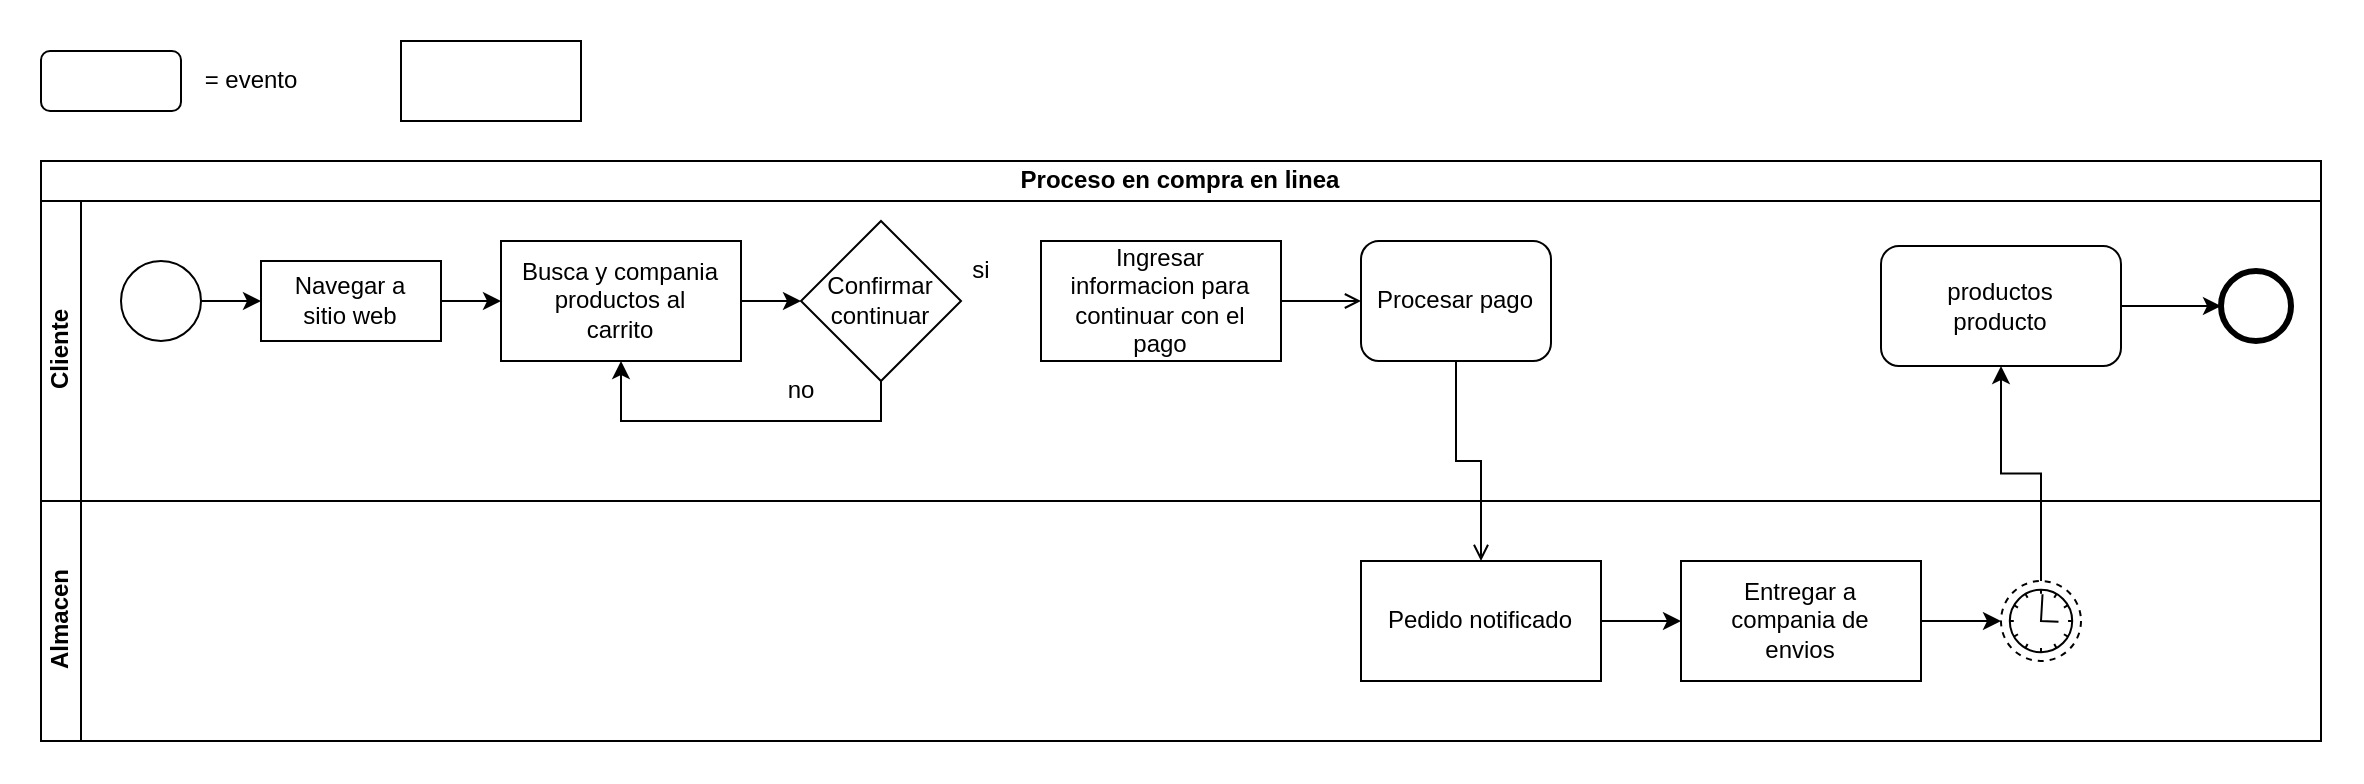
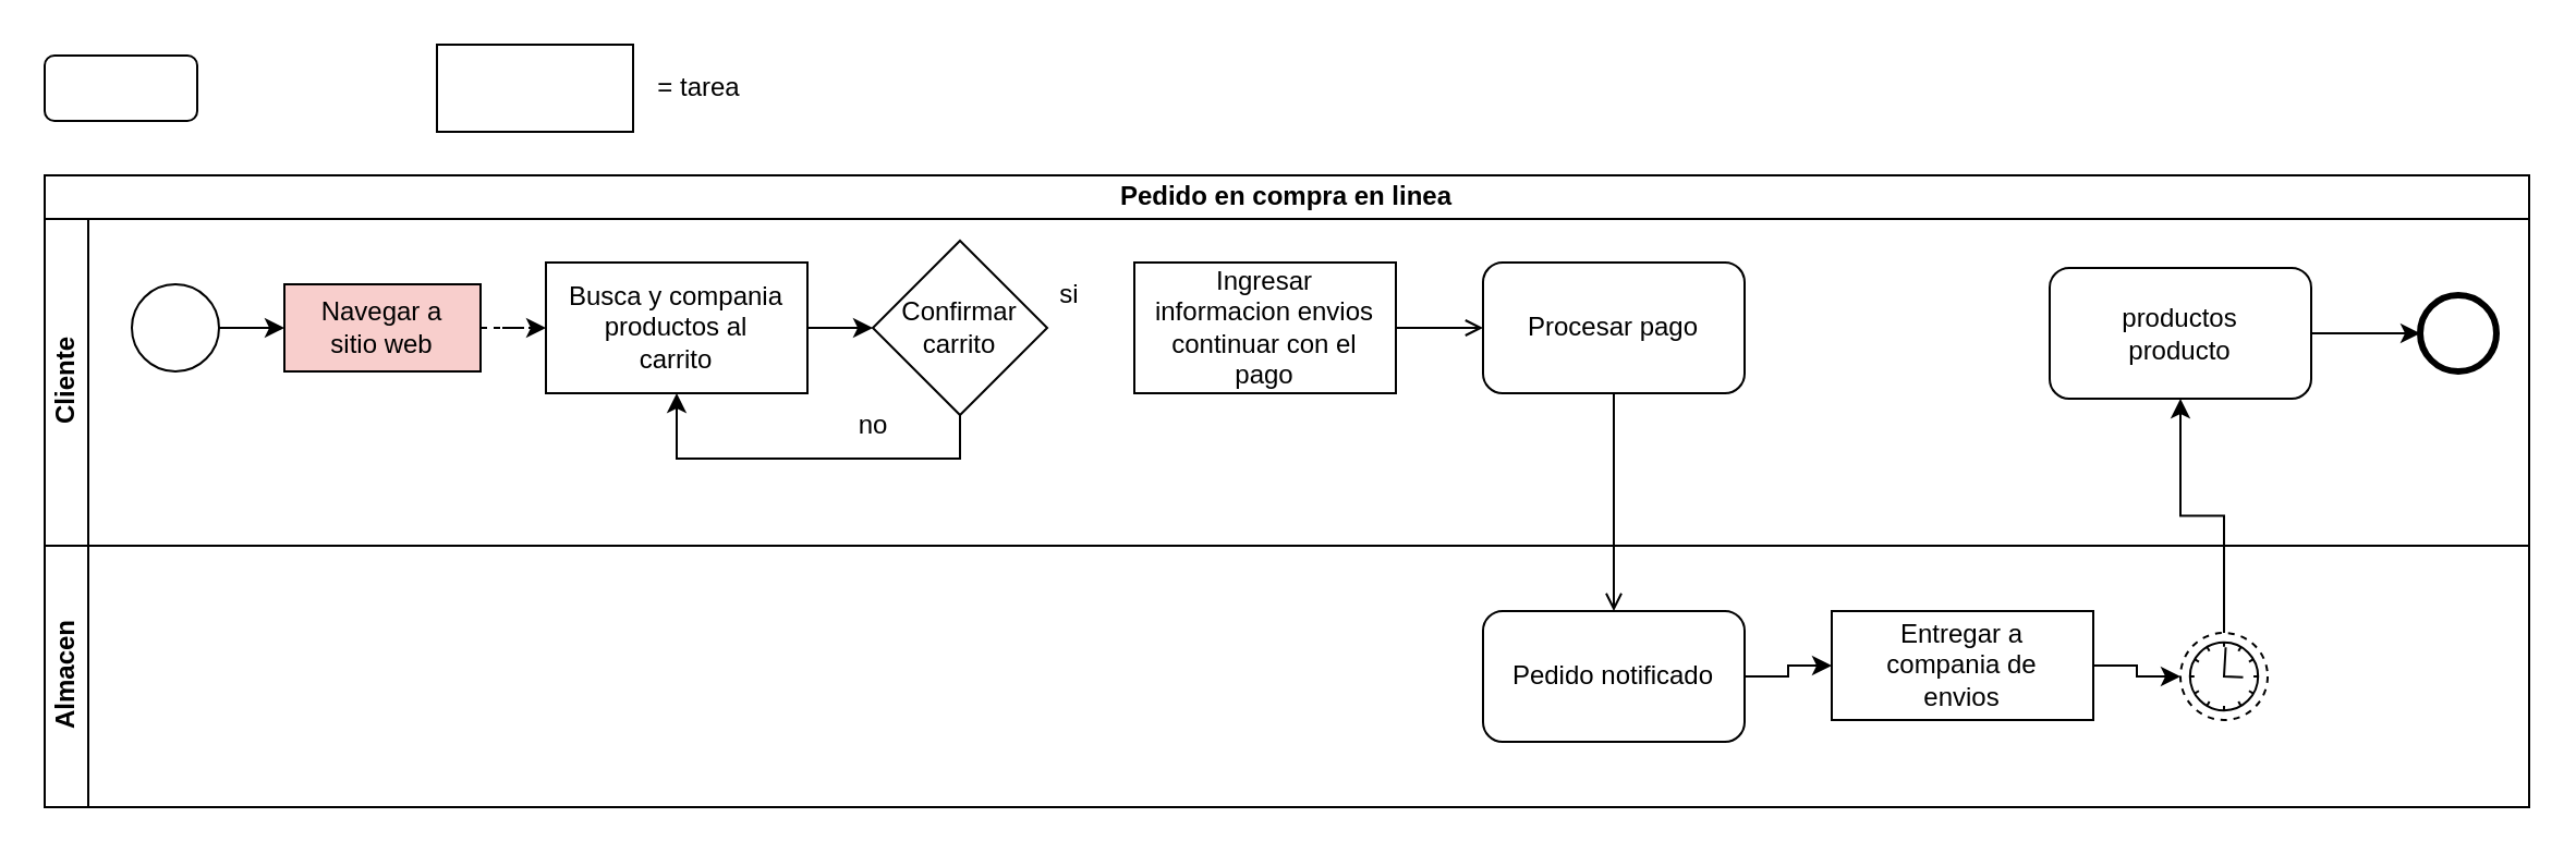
  <mxCell id="0" />
  <mxCell id="1" parent="0" />
- <mxCell id="2" value="Proceso en compra en linea" style="swimlane;html=1;childLayout=stackLayout;resizeParent=1;resizeParentMax=0;horizontal=1;startSize=20;horizontalStack=0;whiteSpace=wrap;" vertex="1" parent="1"><mxGeometry x="20" y="80" width="1140" height="290" as="geometry" /></mxCell>
+ <mxCell id="2" value="Pedido en compra en linea" style="swimlane;html=1;childLayout=stackLayout;resizeParent=1;resizeParentMax=0;horizontal=1;startSize=20;horizontalStack=0;whiteSpace=wrap;" vertex="1" parent="1"><mxGeometry x="20" y="80" width="1140" height="290" as="geometry" /></mxCell>
  <mxCell id="3" value="Cliente" style="swimlane;html=1;startSize=20;horizontal=0;" vertex="1" parent="2"><mxGeometry y="20" width="1140" height="150" as="geometry" /></mxCell>
  <mxCell id="4" style="edgeStyle=orthogonalEdgeStyle;rounded=0;orthogonalLoop=1;jettySize=auto;html=1;exitX=1;exitY=0.5;exitDx=0;exitDy=0;exitPerimeter=0;entryX=0;entryY=0.5;entryDx=0;entryDy=0;" edge="1" parent="3" source="5" target="7"><mxGeometry relative="1" as="geometry" /></mxCell>
  <mxCell id="5" value="" style="points=[[0.145,0.145,0],[0.5,0,0],[0.855,0.145,0],[1,0.5,0],[0.855,0.855,0],[0.5,1,0],[0.145,0.855,0],[0,0.5,0]];shape=mxgraph.bpmn.event;html=1;verticalLabelPosition=bottom;labelBackgroundColor=#ffffff;verticalAlign=top;align=center;perimeter=ellipsePerimeter;outlineConnect=0;aspect=fixed;outline=standard;symbol=general;" vertex="1" parent="3"><mxGeometry x="40" y="30" width="40" height="40" as="geometry" /></mxCell>
- <mxCell id="6" value="" style="edgeStyle=orthogonalEdgeStyle;rounded=0;orthogonalLoop=1;jettySize=auto;html=1;" edge="1" parent="3" source="7" target="9"><mxGeometry relative="1" as="geometry" /></mxCell>
- <mxCell id="7" value="&lt;div&gt;Navegar a&lt;/div&gt;&lt;div&gt;sitio web&lt;br&gt;&lt;/div&gt;" style="rounded=0;whiteSpace=wrap;html=1;" vertex="1" parent="3"><mxGeometry x="110" y="30" width="90" height="40" as="geometry" /></mxCell>
+ <mxCell id="6" value="" style="edgeStyle=orthogonalEdgeStyle;rounded=0;orthogonalLoop=1;jettySize=auto;html=1;dashed=1;" edge="1" parent="3" source="7" target="9"><mxGeometry relative="1" as="geometry" /></mxCell>
+ <mxCell id="7" value="&lt;div&gt;Navegar a&lt;/div&gt;&lt;div&gt;sitio web&lt;br&gt;&lt;/div&gt;" style="rounded=0;whiteSpace=wrap;html=1;fillColor=#f8cecc;" vertex="1" parent="3"><mxGeometry x="110" y="30" width="90" height="40" as="geometry" /></mxCell>
  <mxCell id="8" value="" style="edgeStyle=orthogonalEdgeStyle;rounded=0;orthogonalLoop=1;jettySize=auto;html=1;" edge="1" parent="3" source="9" target="13"><mxGeometry relative="1" as="geometry" /></mxCell>
  <mxCell id="9" value="&lt;div&gt;Busca y compania&lt;/div&gt;&lt;div&gt;productos al&lt;/div&gt;&lt;div&gt;carrito&lt;br&gt;&lt;/div&gt;" style="whiteSpace=wrap;html=1;rounded=0;" vertex="1" parent="3"><mxGeometry x="230" y="20" width="120" height="60" as="geometry" /></mxCell>
  <mxCell id="10" value="" style="edgeStyle=orthogonalEdgeStyle;rounded=0;orthogonalLoop=1;jettySize=auto;html=1;endArrow=open;" edge="1" parent="3" source="11" target="16"><mxGeometry relative="1" as="geometry" /></mxCell>
- <mxCell id="11" value="&lt;div&gt;Ingresar&lt;/div&gt;&lt;div&gt;informacion para&lt;/div&gt;&lt;div&gt;continuar con el&lt;/div&gt;&lt;div&gt;pago&lt;br&gt;&lt;/div&gt;" style="whiteSpace=wrap;html=1;rounded=0;" vertex="1" parent="3"><mxGeometry x="500" y="20" width="120" height="60" as="geometry" /></mxCell>
+ <mxCell id="11" value="&lt;div&gt;Ingresar&lt;/div&gt;&lt;div&gt;informacion envios&lt;/div&gt;&lt;div&gt;continuar con el&lt;/div&gt;&lt;div&gt;pago&lt;br&gt;&lt;/div&gt;" style="whiteSpace=wrap;html=1;rounded=0;" vertex="1" parent="3"><mxGeometry x="500" y="20" width="120" height="60" as="geometry" /></mxCell>
  <mxCell id="12" style="edgeStyle=orthogonalEdgeStyle;rounded=0;orthogonalLoop=1;jettySize=auto;html=1;exitX=0.5;exitY=1;exitDx=0;exitDy=0;entryX=0.5;entryY=1;entryDx=0;entryDy=0;" edge="1" parent="3" source="13" target="9"><mxGeometry relative="1" as="geometry" /></mxCell>
- <mxCell id="13" value="&lt;div&gt;Confirmar&lt;/div&gt;&lt;div&gt;continuar&lt;br&gt;&lt;/div&gt;" style="rhombus;whiteSpace=wrap;html=1;rounded=0;" vertex="1" parent="3"><mxGeometry x="380" y="10" width="80" height="80" as="geometry" /></mxCell>
+ <mxCell id="13" value="&lt;div&gt;Confirmar&lt;/div&gt;&lt;div&gt;carrito&lt;br&gt;&lt;/div&gt;" style="rhombus;whiteSpace=wrap;html=1;rounded=0;" vertex="1" parent="3"><mxGeometry x="380" y="10" width="80" height="80" as="geometry" /></mxCell>
  <mxCell id="14" value="&lt;div&gt;si&lt;/div&gt;" style="text;html=1;align=center;verticalAlign=middle;resizable=0;points=[];autosize=1;strokeColor=none;fillColor=none;" vertex="1" parent="3"><mxGeometry x="455" y="20" width="30" height="30" as="geometry" /></mxCell>
  <mxCell id="15" value="no" style="text;html=1;align=center;verticalAlign=middle;resizable=0;points=[];autosize=1;strokeColor=none;fillColor=none;" vertex="1" parent="3"><mxGeometry x="360" y="80" width="40" height="30" as="geometry" /></mxCell>
- <mxCell id="16" value="Procesar pago" style="rounded=1;whiteSpace=wrap;html=1;" vertex="1" parent="3"><mxGeometry x="660" y="20" width="95" height="60" as="geometry" /></mxCell>
+ <mxCell id="16" value="Procesar pago" style="rounded=1;whiteSpace=wrap;html=1;" vertex="1" parent="3"><mxGeometry x="660" y="20" width="120" height="60" as="geometry" /></mxCell>
  <mxCell id="17" value="" style="points=[[0.145,0.145,0],[0.5,0,0],[0.855,0.145,0],[1,0.5,0],[0.855,0.855,0],[0.5,1,0],[0.145,0.855,0],[0,0.5,0]];shape=mxgraph.bpmn.event;html=1;verticalLabelPosition=bottom;labelBackgroundColor=#ffffff;verticalAlign=top;align=center;perimeter=ellipsePerimeter;outlineConnect=0;aspect=fixed;outline=end;symbol=terminate2;" vertex="1" parent="3"><mxGeometry x="1090" y="35" width="35" height="35" as="geometry" /></mxCell>
  <mxCell id="18" value="" style="edgeStyle=orthogonalEdgeStyle;rounded=0;orthogonalLoop=1;jettySize=auto;html=1;" edge="1" parent="3" source="19" target="17"><mxGeometry relative="1" as="geometry" /></mxCell>
  <mxCell id="19" value="&lt;div&gt;productos&lt;/div&gt;&lt;div&gt;producto&lt;br&gt;&lt;/div&gt;" style="rounded=1;whiteSpace=wrap;html=1;" vertex="1" parent="3"><mxGeometry x="920" y="22.5" width="120" height="60" as="geometry" /></mxCell>
  <mxCell id="20" value="Almacen" style="swimlane;html=1;startSize=20;horizontal=0;" vertex="1" parent="2"><mxGeometry y="170" width="1140" height="120" as="geometry" /></mxCell>
  <mxCell id="21" value="" style="edgeStyle=orthogonalEdgeStyle;rounded=0;orthogonalLoop=1;jettySize=auto;html=1;" edge="1" parent="20" source="22" target="24"><mxGeometry relative="1" as="geometry" /></mxCell>
- <mxCell id="22" value="Pedido notificado" style="whiteSpace=wrap;html=1;rounded=0;" vertex="1" parent="20"><mxGeometry x="660" y="30" width="120" height="60" as="geometry" /></mxCell>
+ <mxCell id="22" value="Pedido notificado" style="rounded=1;whiteSpace=wrap;html=1;" vertex="1" parent="20"><mxGeometry x="660" y="30" width="120" height="60" as="geometry" /></mxCell>
  <mxCell id="23" value="" style="edgeStyle=orthogonalEdgeStyle;rounded=0;orthogonalLoop=1;jettySize=auto;html=1;" edge="1" parent="20" source="24" target="25"><mxGeometry relative="1" as="geometry" /></mxCell>
- <mxCell id="24" value="&lt;div&gt;Entregar a&lt;/div&gt;&lt;div&gt;compania de&lt;/div&gt;&lt;div&gt;envios&lt;br&gt;&lt;/div&gt;" style="rounded=0;whiteSpace=wrap;html=1;" vertex="1" parent="20"><mxGeometry x="820" y="30" width="120" height="60" as="geometry" /></mxCell>
+ <mxCell id="24" value="&lt;div&gt;Entregar a&lt;/div&gt;&lt;div&gt;compania de&lt;/div&gt;&lt;div&gt;envios&lt;br&gt;&lt;/div&gt;" style="rounded=0;whiteSpace=wrap;html=1;" vertex="1" parent="20"><mxGeometry x="820" y="30" width="120" height="50" as="geometry" /></mxCell>
  <mxCell id="25" value="" style="points=[[0.145,0.145,0],[0.5,0,0],[0.855,0.145,0],[1,0.5,0],[0.855,0.855,0],[0.5,1,0],[0.145,0.855,0],[0,0.5,0]];shape=mxgraph.bpmn.event;html=1;verticalLabelPosition=bottom;labelBackgroundColor=#ffffff;verticalAlign=top;align=center;perimeter=ellipsePerimeter;outlineConnect=0;aspect=fixed;outline=eventNonint;symbol=timer;" vertex="1" parent="20"><mxGeometry x="980" y="40" width="40" height="40" as="geometry" /></mxCell>
  <mxCell id="26" value="" style="edgeStyle=orthogonalEdgeStyle;rounded=0;orthogonalLoop=1;jettySize=auto;html=1;endArrow=open;" edge="1" parent="2" source="16" target="22"><mxGeometry relative="1" as="geometry" /></mxCell>
  <mxCell id="27" value="" style="edgeStyle=orthogonalEdgeStyle;rounded=0;orthogonalLoop=1;jettySize=auto;html=1;" edge="1" parent="2" source="25" target="19"><mxGeometry relative="1" as="geometry" /></mxCell>
  <mxCell id="28" value="" style="rounded=1;whiteSpace=wrap;html=1;" vertex="1" parent="1"><mxGeometry x="20" y="25" width="70" height="30" as="geometry" /></mxCell>
- <mxCell id="29" value="= evento" style="text;html=1;align=center;verticalAlign=middle;resizable=0;points=[];autosize=1;strokeColor=none;fillColor=none;" vertex="1" parent="1"><mxGeometry x="90" y="25" width="70" height="30" as="geometry" /></mxCell>
  <mxCell id="30" value="" style="rounded=0;whiteSpace=wrap;html=1;" vertex="1" parent="1"><mxGeometry x="200" y="20" width="90" height="40" as="geometry" /></mxCell>
+ <mxCell id="31" value="&lt;div&gt;= tarea&lt;/div&gt;" style="text;html=1;align=center;verticalAlign=middle;resizable=0;points=[];autosize=1;strokeColor=none;fillColor=none;" vertex="1" parent="1"><mxGeometry x="290" y="25" width="60" height="30" as="geometry" /></mxCell>
